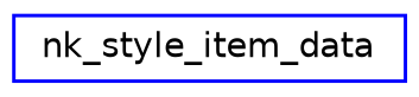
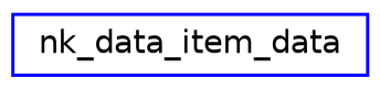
  digraph {
    rankdir=LR
-   n1 [color=blue fillcolor=white fontname=Helvetica fontsize=10 height=0.2 label=nk_style_item_data shape=record style=filled width=0.4]
+   n1 [color=blue fillcolor=white fontname=Helvetica fontsize=10 height=0.2 label=nk_data_item_data shape=record style=filled width=0.4]
  }
